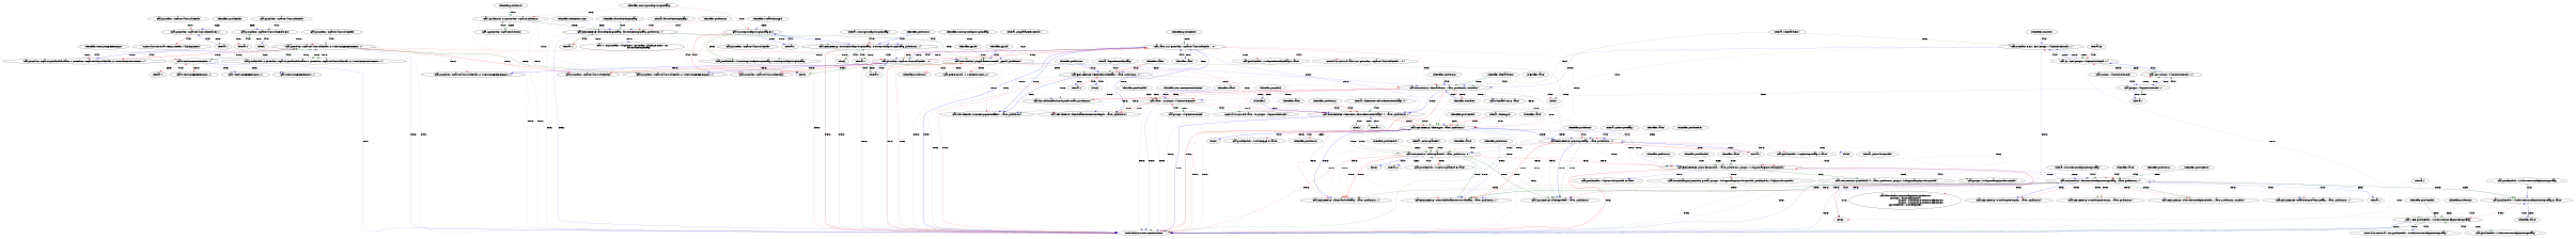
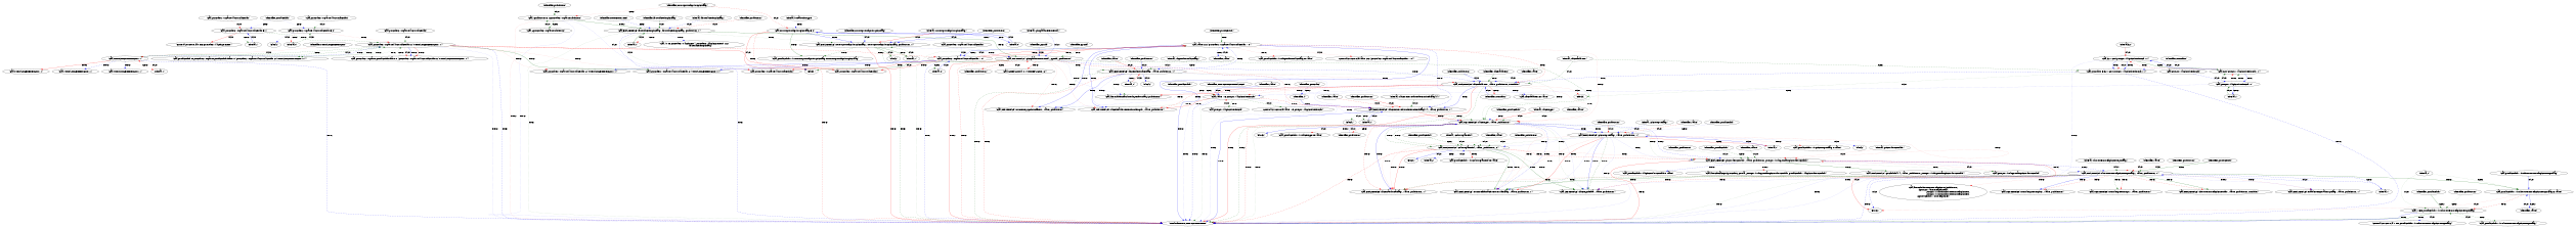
  digraph {
    edge [color=blue style=dotted]
    n1 [label="(Call,ps_slice_hdr->i1_short_term_ref_pic_set_sps_flag = value)"]
    n2 [label="(Call,1 == ps_slice_hdr->i1_short_term_ref_pic_set_sps_flag)"]
    n3 [label="(Identifier,value)"]
    n4 [label="(Block,)"]
    n5 [label="(MethodReturn,IHEVCD_ERROR_T)"]
    n6 [label="(ControlStructure,if(1 == ps_slice_hdr->i1_short_term_ref_pic_set_sps_flag))"]
    n7 [label="(Call,ps_slice_hdr->i1_short_term_ref_pic_set_sps_flag)"]
    n8 [label="(Call,BITS_PARSE(\"short_term_ref_pic_set_sps_flag\", value, ps_bitstrm, 1))"]
    n9 [label="(Call,BITS_PARSE(\"slice_sao_luma_flag\", value, ps_bitstrm, 1))"]
    n10 [label="(Call,BITS_PARSE(\"short_term_ref_pic_set_idx\", value, ps_bitstrm, numbits))"]
    n11 [label="(Call,BITS_PARSE(\"enable_temporal_mvp_flag\", value, ps_bitstrm, 1))"]
    n12 [label="(Literal,1)"]
    n13 [label="(Call,BITS_PARSE(\"num_ref_idx_active_override_flag\", value, ps_bitstrm, 1))"]
    n14 [label="(Call,ihevcd_short_term_ref_pic_set(ps_bitstrm,\n &ps_sps->as_stref_picset[0],\n                                              ps_sps->i1_num_short_term_ref_pic_sets,\n                                              ps_sps->i1_num_short_term_ref_pic_sets,\n &ps_slice_hdr->s_stref_picset))"]
    n15 [label="(Call,UEV_PARSE(\"num_long_term_pics\", value, ps_bitstrm))"]
    n16 [label="(Call,SEV_PARSE(\"slice_qp_delta\", value, ps_bitstrm))"]
    n17 [label="(Call,UEV_PARSE(\"num_long_term_sps\", value, ps_bitstrm))"]
    n18 [label="(Call,BITS_PARSE(\"pic_order_cnt_lsb\", value, ps_bitstrm, ps_sps->i1_log2_max_pic_order_cnt_lsb))"]
    n19 [label="(Call,ps_slice_hdr->i4_pic_order_cnt_lsb = value)"]
    n20 [label="(Call,ps_sps->i1_log2_max_pic_order_cnt_lsb)"]
    n21 [label="(Call,ihevcd_calc_poc(ps_codec, ps_nal, ps_sps->i1_log2_max_pic_order_cnt_lsb, ps_slice_hdr->i4_pic_order_cnt_lsb))"]
    n22 [label="(Call,BITS_PARSE(\"poc_lsb_lt[ i ]\", value, ps_bitstrm, ps_sps->i1_log2_max_pic_order_cnt_lsb))"]
    n23 [label="(Call,BITS_PARSE(\"pic_output_flag\", value, ps_bitstrm, 1))"]
    n24 [label="(Call,BITS_PARSE(\"colour_plane_id\", value, ps_bitstrm, 2))"]
    n25 [label="(Call,ps_slice_hdr->i1_pic_output_flag = value)"]
    n26 [label="(Block,)"]
    n27 [label="(Literal,1)"]
    n28 [label="(Call,ps_slice_hdr->i1_colour_plane_id = value)"]
    n29 [label="(Block,)"]
    n30 [label="(Literal,2)"]
    n31 [label="(Call,UEV_PARSE(\"slice_type\", value, ps_bitstrm))"]
    n32 [label="(Block,)"]
    n33 [label="(Call,ps_slice_hdr->i1_slice_type = value)"]
    n34 [label="(Identifier,ps_bitstrm)"]
    n35 [label="(Call,BITS_PARSE(\"slice_reserved_undetermined_flag[ i ]\", value, ps_bitstrm, 1))"]
    n36 [label="(Block,)"]
    n37 [label="(Literal,1)"]
    n38 [label="(Call,value >= ps_sps->i4_pic_size_in_ctb)"]
    n39 [label="(Call,UEV_PARSE(\"num_entry_point_offsets\", value, ps_bitstrm))"]
    n40 [label="(Call,UEV_PARSE(\"slice_header_extension_length\", value, ps_bitstrm))"]
    n41 [label="(Call,ps_sps->i4_pic_size_in_ctb)"]
    n42 [label="(ControlStructure,if(value >= ps_sps->i4_pic_size_in_ctb))"]
    n43 [label="(Call,BITS_PARSE(\"slice_address\", value, ps_bitstrm, num_bits))"]
    n44 [label="(Identifier,num_bits)"]
    n45 [label="(Call,ihevcd_bits_flush_to_byte_boundary(ps_bitstrm))"]
    n46 [label="(Call,slice_address = value)"]
    n47 [label="(Block,)"]
    n48 [label="(Call,value && (ps_codec->s_parse.i4_cur_slice_idx > 0))"]
    n49 [label="(Call,ps_codec->s_parse.i4_cur_slice_idx > 0)"]
    n50 [label="(Identifier,value)"]
    n51 [label="(Call,ps_slice_hdr->i1_dependent_slice_flag = value)"]
    n52 [label="(ControlStructure,if(value && (ps_codec->s_parse.i4_cur_slice_idx > 0)))"]
    n53 [label="(Call,ps_codec->s_parse.i4_cur_slice_idx & (MAX_SLICE_HDR_CNT - 1))"]
    n54 [label="(Call,ps_codec->s_parse.i4_cur_slice_idx & (MAX_SLICE_HDR_CNT - 1))"]
    n55 [label="(Call,ps_codec->s_parse.i4_cur_slice_idx--)"]
    n56 [label="(Literal,0)"]
    n57 [label="(Call,ps_codec->s_parse.i4_cur_slice_idx--)"]
    n58 [label="(Call,BITS_PARSE(\"dependent_slice_flag\", value, ps_bitstrm, 1))"]
    n59 [label="(Literal,1)"]
    n60 [label="(Block,)"]
    n61 [label="(Call,UEV_PARSE(\"pic_parameter_set_id\", pps_id, ps_bitstrm))"]
    n62 [label="(Block,)"]
    n63 [label="(Identifier,ps_bitstrm)"]
    n64 [label="(Call,CLIP3(pps_id, 0, MAX_PPS_CNT - 2))"]
    n65 [label="(Call,BITS_PARSE(\"no_output_of_prior_pics_flag\", no_output_of_prior_pics_flag, ps_bitstrm, 1))"]
    n66 [label="(Block,)"]
    n67 [label="(Call,ps_slice_hdr->i1_no_output_of_prior_pics_flag = no_output_of_prior_pics_flag)"]
    n68 [label="(Literal,1)"]
    n69 [label="(Call,no_output_of_prior_pics_flag = 0)"]
    n70 [label="(Literal,0)"]
    n71 [label="(Call,BITS_PARSE(\"first_slice_in_pic_flag\", first_slice_in_pic_flag, ps_bitstrm, 1))"]
    n72 [label="(Literal,1)"]
    n73 [label="(Call,(0 != ps_codec->u4_pic_cnt || ps_codec->i4_pic_present) &&\n                    first_slice_in_pic_flag)"]
    n74 [label="(Call,*ps_bitstrm = &ps_codec->s_parse.s_bitstrm)"]
    n75 [label="(Call,&ps_codec->s_parse.s_bitstrm)"]
    n76 [label="(Call,ps_codec->s_parse.i4_cur_slice_idx & (MAX_SLICE_HDR_CNT - 1))"]
    n77 [label="(Call,MAX_SLICE_HDR_CNT - 1)"]
    n78 [label="(Call,ps_slice_hdr = ps_codec->s_parse.ps_slice_hdr_base + (ps_codec->s_parse.i4_cur_slice_idx & (MAX_SLICE_HDR_CNT - 1)))"]
    n79 [label="(Call,ps_codec->s_parse.ps_slice_hdr_base + (ps_codec->s_parse.i4_cur_slice_idx & (MAX_SLICE_HDR_CNT - 1)))"]
    n80 [label="(Call,MAX_SLICE_HDR_CNT - 1)"]
    n81 [label="(Literal,1)"]
    n82 [label="(Call,MAX_SLICE_HDR_CNT - 1)"]
    n83 [label="(Call,MAX_SLICE_HDR_CNT - 1)"]
    n84 [label="(Call,ps_codec->s_parse.i4_cur_slice_idx = 1)"]
    n85 [label="(ControlStructure,if(0 == ps_codec->i4_pic_present))"]
    n86 [label="(Literal,1)"]
    n87 [label="(Call,ps_codec->s_parse.i4_cur_slice_idx = 0)"]
    n88 [label="(Block,)"]
    n89 [label="(Literal,0)"]
    n90 [label="(Call,num_bits = 32 - CLZ(ps_sps->i4_pic_size_in_ctb - 1))"]
    n91 [label="(Call,32 - CLZ(ps_sps->i4_pic_size_in_ctb - 1))"]
    n92 [label="(Call,CLZ(ps_sps->i4_pic_size_in_ctb - 1))"]
    n93 [label="(Call,ps_sps->i4_pic_size_in_ctb - 1)"]
    n94 [label="(Literal,1)"]
    n95 [label="(Identifier,IHEVCD_IGNORE_SLICE)"]
    n96 [label="(Identifier,ps_bitstrm)"]
    n97 [label="(Identifier,ps_slice_hdr)"]
    n98 [label="(Call,ps_slice_hdr->i1_short_term_ref_pic_set_sps_flag)"]
    n99 [label="(Identifier,value)"]
    n100 [label="(Identifier,ps_slice_hdr)"]
    n101 [label="(Identifier,pps_id)"]
    n102 [label="(Literal,\"slice_address\")"]
    n103 [label="(Identifier,ps_codec)"]
    n104 [label="(Identifier,i)"]
    n105 [label="(Identifier,ps_bitstrm)"]
    n106 [label="(Identifier,ps_bitstrm)"]
    n107 [label="(Literal,\"short_term_ref_pic_set_sps_flag\")"]
    n108 [label="(Literal,1)"]
    n109 [label="(Identifier,value)"]
    n110 [label="(Literal,\"colour_plane_id\")"]
    n111 [label="(Identifier,no_output_of_prior_pics_flag)"]
    n112 [label="(Identifier,ps_bitstrm)"]
    n113 [label="(Identifier,ps_bitstrm)"]
    n114 [label="(Identifier,ps_slice_hdr)"]
    n115 [label="(Identifier,value)"]
    n116 [label="(Call,ps_codec->s_parse.i4_cur_slice_idx)"]
    n117 [label="(Identifier,ps_slice_hdr)"]
    n118 [label="(Literal,\"pic_output_flag\")"]
    n119 [label="(Call,ps_codec->s_parse.i4_cur_slice_idx)"]
    n120 [label="(Call,ps_codec->s_parse.i4_cur_slice_idx)"]
    n121 [label="(Literal,\"dependent_slice_flag\")"]
-   n122 [label="(Identifier,i1_nal_unit_type)"]
+   n122 [label="(Literal,i1_nal_unit_type)"]
    n123 [label="(Literal,\"pic_parameter_set_id\")"]
    n124 [label="(Identifier,value)"]
    n125 [label="(Call,ps_codec->s_parse.i4_cur_slice_idx)"]
    n126 [label="(Identifier,pps_id)"]
    n127 [label="(Identifier,ps_bitstrm)"]
    n128 [label="(Identifier,value)"]
    n129 [label="(Identifier,ps_slice_hdr)"]
    n130 [label="(Call,ps_sps->i4_pic_size_in_ctb)"]
    n131 [label="(Identifier,ps_slice_hdr)"]
    n132 [label="(Identifier,ps_slice_hdr)"]
    n133 [label="(Identifier,slice_address)"]
    n134 [label="(Literal,\"slice_type\")"]
    n135 [label="(Identifier,value)"]
    n136 [label="(Identifier,ps_bitstrm)"]
    n137 [label="(Literal,\"no_output_of_prior_pics_flag\")"]
    n138 [label="(Identifier,NAL_BLA_W_LP)"]
    n139 [label="(Identifier,ps_bitstrm)"]
    n140 [label="(Identifier,no_output_of_prior_pics_flag)"]
    n141 [label="(Identifier,ps_bitstrm)"]
    n142 [label="(Identifier,num_bits)"]
    n143 [label="(Identifier,value)"]
    n144 [label="(Identifier,first_slice_in_pic_flag)"]
    n145 [label="(Identifier,ps_slice_hdr)"]
    n146 [label="(Identifier,ps_bitstrm)"]
    n147 [label="(Identifier,value)"]
    n148 [label="(Literal,\"first_slice_in_pic_flag\")"]
    n149 [label="(Identifier,MAX_SLICE_HDR_CNT)"]
    n150 [label="(Identifier,ps_slice_hdr)"]
    n151 [label="(Identifier,value)"]
    n152 [label="(Literal,\"slice_reserved_undetermined_flag[ i ]\")"]
    n153 [label="(Literal,\"pic_order_cnt_lsb\")"]
    n154 [label="(Literal,32)"]
    n155 [label="(Identifier,ps_bitstrm)"]
    n1 -> n2 [color=red label="DDG: " style=dashed]
    n1 -> n3 [label="CFG: " style=solid]
    n1 -> n4 [color=red label="AST: "]
    n2 -> n5 [color=darkgreen label="DDG: " style=solid]
    n2 -> n5 [label="DDG: " style=solid]
    n2 -> n6 [label="AST: "]
    n2 -> n7 [color=darkgreen label="CFG: " style=dashed]
    n3 -> n1 [label="AST: "]
    n7 -> n2 [color=darkgreen label="AST: "]
    n8 -> n1 [color=darkgreen label="DDG: " style=solid]
    n8 -> n4 [label="AST: " style=dashed]
    n8 -> n5 [label="DDG: " style=dashed]
    n8 -> n9 [color=red label="DDG: "]
    n8 -> n9 [color=darkgreen label="DDG: " style=dashed]
    n8 -> n10 [color=darkgreen label="DDG: " style=solid]
    n8 -> n10 [color=red label="DDG: " style=dashed]
    n8 -> n11 [color=red label="DDG: "]
    n8 -> n11 [label="DDG: "]
    n8 -> n12 [label="CFG: " style=dashed]
    n8 -> n13 [color=darkgreen label="DDG: " style=solid]
    n8 -> n13 [color=darkgreen label="DDG: "]
    n8 -> n14 [color=red label="DDG: "]
    n8 -> n15 [color=red label="DDG: " style=dashed]
    n8 -> n15 [label="DDG: " style=solid]
    n8 -> n16 [color=red label="DDG: " style=dashed]
    n8 -> n16 [label="DDG: "]
    n8 -> n17 [color=red label="DDG: " style=dashed]
    n8 -> n17 [color=darkgreen label="DDG: " style=dashed]
    n12 -> n8 [label="AST: " style=dashed]
    n18 -> n4 [color=red label="AST: " style=solid]
    n18 -> n5 [label="DDG: "]
    n18 -> n5 [color=red label="DDG: " style=solid]
    n18 -> n8 [label="DDG: "]
    n18 -> n8 [label="DDG: " style=dashed]
    n18 -> n19 [label="DDG: " style=dashed]
    n18 -> n20 [color=darkgreen label="CFG: "]
    n18 -> n21 [color=red label="DDG: "]
    n18 -> n22 [color=darkgreen label="DDG: " style=solid]
    n20 -> n5 [color=darkgreen label="DDG: "]
    n20 -> n18 [color=red label="AST: "]
    n23 -> n5 [label="DDG: "]
    n23 -> n9 [color=red label="DDG: "]
    n23 -> n9 [color=red label="DDG: "]
    n23 -> n13 [label="DDG: "]
    n23 -> n13 [color=red label="DDG: " style=solid]
    n23 -> n16 [label="DDG: " style=solid]
    n23 -> n16 [color=darkgreen label="DDG: " style=dashed]
    n23 -> n18 [label="DDG: "]
    n23 -> n18 [color=red label="DDG: "]
    n23 -> n24 [color=darkgreen label="DDG: "]
    n23 -> n24 [label="DDG: "]
    n23 -> n25 [color=red label="DDG: "]
    n23 -> n26 [label="AST: "]
    n23 -> n27 [color=red label="CFG: " style=solid]
    n24 -> n5 [color=red label="DDG: " style=dashed]
    n24 -> n9 [color=red label="DDG: "]
    n24 -> n9 [color=red label="DDG: " style=solid]
    n24 -> n13 [color=darkgreen label="DDG: " style=solid]
    n24 -> n13 [label="DDG: "]
    n24 -> n16 [color=darkgreen label="DDG: " style=solid]
    n24 -> n16 [color=darkgreen label="DDG: "]
    n24 -> n18 [color=red label="DDG: " style=dashed]
    n24 -> n18 [color=red label="DDG: "]
    n24 -> n28 [color=red label="DDG: " style=solid]
    n24 -> n29 [label="AST: " style=solid]
    n24 -> n30 [label="CFG: "]
    n27 -> n23 [label="AST: " style=solid]
    n30 -> n24 [label="AST: "]
    n31 -> n5 [color=red label="DDG: " style=dashed]
    n31 -> n5 [color=darkgreen label="DDG: "]
    n31 -> n9 [color=red label="DDG: " style=dashed]
    n31 -> n9 [label="DDG: " style=solid]
    n31 -> n13 [color=red label="DDG: "]
    n31 -> n13 [label="DDG: " style=dashed]
    n31 -> n16 [color=darkgreen label="DDG: "]
    n31 -> n16 [label="DDG: "]
    n31 -> n18 [color=darkgreen label="DDG: "]
    n31 -> n18 [label="DDG: " style=dashed]
    n31 -> n23 [label="DDG: " style=solid]
    n31 -> n23 [label="DDG: "]
    n31 -> n24 [color=darkgreen label="DDG: " style=dashed]
    n31 -> n24 [color=darkgreen label="DDG: " style=dashed]
    n31 -> n32 [label="AST: " style=solid]
    n31 -> n33 [color=red label="DDG: "]
    n31 -> n34 [color=red label="CFG: " style=dashed]
    n34 -> n31 [label="AST: " style=dashed]
    n35 -> n5 [label="DDG: " style=solid]
    n35 -> n31 [color=red label="DDG: " style=solid]
    n35 -> n31 [color=darkgreen label="DDG: " style=dashed]
    n35 -> n36 [color=darkgreen label="AST: "]
    n35 -> n37 [color=darkgreen label="CFG: " style=dashed]
    n37 -> n35 [label="AST: " style=solid]
    n38 -> n5 [label="DDG: "]
    n38 -> n5 [label="DDG: " style=dashed]
    n38 -> n5 [color=darkgreen label="DDG: "]
    n38 -> n31 [label="DDG: "]
    n38 -> n35 [color=red label="DDG: " style=dashed]
    n38 -> n39 [color=darkgreen label="DDG: "]
    n38 -> n40 [color=red label="DDG: " style=solid]
    n38 -> n41 [color=darkgreen label="CFG: " style=dashed]
    n38 -> n42 [color=darkgreen label="AST: " style=dashed]
    n41 -> n38 [color=red label="AST: "]
    n43 -> n5 [color=red label="DDG: " style=solid]
    n43 -> n5 [color=darkgreen label="DDG: " style=dashed]
    n43 -> n5 [label="DDG: "]
    n43 -> n31 [color=red label="DDG: "]
    n43 -> n35 [label="DDG: " style=solid]
    n43 -> n38 [color=red label="DDG: "]
    n43 -> n39 [label="DDG: "]
    n43 -> n40 [color=red label="DDG: " style=dashed]
    n43 -> n44 [color=red label="CFG: " style=solid]
    n43 -> n45 [color=red label="DDG: " style=solid]
    n43 -> n46 [label="DDG: "]
    n43 -> n47 [color=red label="AST: "]
    n44 -> n43 [label="AST: " style=solid]
    n48 -> n5 [color=darkgreen label="DDG: "]
    n48 -> n5 [label="DDG: " style=solid]
    n48 -> n31 [color=red label="DDG: "]
    n48 -> n35 [label="DDG: " style=dashed]
    n48 -> n39 [label="DDG: " style=solid]
    n48 -> n40 [label="DDG: " style=solid]
    n48 -> n43 [color=red label="DDG: " style=dashed]
    n48 -> n49 [label="CFG: " style=solid]
    n48 -> n50 [label="CFG: " style=dashed]
    n48 -> n51 [color=red label="DDG: "]
    n48 -> n52 [color=red label="AST: "]
    n49 -> n5 [label="DDG: " style=dashed]
    n49 -> n48 [color=darkgreen label="AST: "]
    n49 -> n48 [color=red label="DDG: " style=solid]
    n49 -> n48 [color=red label="DDG: " style=solid]
    n49 -> n53 [label="DDG: " style=solid]
    n49 -> n54 [label="DDG: " style=solid]
    n49 -> n55 [color=red label="DDG: " style=solid]
    n49 -> n56 [color=darkgreen label="CFG: "]
    n49 -> n57 [color=red label="DDG: " style=solid]
    n50 -> n48 [label="AST: "]
    n50 -> n58 [label="CFG: "]
    n56 -> n49 [label="AST: " style=solid]
    n58 -> n5 [color=darkgreen label="DDG: " style=dashed]
    n58 -> n5 [color=red label="DDG: " style=dashed]
    n58 -> n31 [color=darkgreen label="DDG: "]
    n58 -> n35 [label="DDG: "]
    n58 -> n39 [label="DDG: " style=solid]
    n58 -> n40 [label="DDG: "]
    n58 -> n43 [color=red label="DDG: "]
    n58 -> n45 [color=darkgreen label="DDG: "]
    n58 -> n48 [label="DDG: " style=dashed]
    n58 -> n59 [label="CFG: " style=dashed]
    n58 -> n60 [label="AST: " style=solid]
    n59 -> n58 [color=red label="AST: " style=solid]
    n61 -> n5 [color=red label="DDG: " style=solid]
    n61 -> n5 [color=red label="DDG: " style=dashed]
    n61 -> n31 [color=darkgreen label="DDG: " style=dashed]
    n61 -> n35 [color=red label="DDG: " style=dashed]
    n61 -> n39 [color=red label="DDG: "]
    n61 -> n40 [color=red label="DDG: "]
    n61 -> n43 [label="DDG: " style=dashed]
    n61 -> n45 [label="DDG: "]
    n61 -> n58 [color=darkgreen label="DDG: "]
    n61 -> n62 [color=darkgreen label="AST: " style=solid]
    n61 -> n63 [color=red label="CFG: " style=dashed]
    n61 -> n64 [color=red label="DDG: " style=solid]
    n63 -> n61 [color=red label="AST: "]
    n65 -> n5 [color=red label="DDG: " style=solid]
    n65 -> n5 [color=darkgreen label="DDG: " style=dashed]
    n65 -> n61 [label="DDG: "]
    n65 -> n66 [color=darkgreen label="AST: " style=solid]
    n65 -> n67 [color=darkgreen label="DDG: " style=dashed]
    n65 -> n68 [color=darkgreen label="CFG: " style=solid]
    n68 -> n65 [color=darkgreen label="AST: " style=dashed]
    n69 -> n5 [color=red label="DDG: " style=dashed]
    n69 -> n62 [color=red label="AST: " style=solid]
    n69 -> n65 [label="DDG: " style=solid]
    n69 -> n67 [color=darkgreen label="DDG: " style=solid]
    n69 -> n70 [label="CFG: " style=solid]
    n70 -> n69 [label="AST: " style=solid]
    n71 -> n5 [color=darkgreen label="DDG: "]
    n71 -> n5 [label="DDG: " style=dashed]
    n71 -> n61 [color=darkgreen label="DDG: " style=solid]
    n71 -> n62 [color=darkgreen label="AST: "]
    n71 -> n65 [color=darkgreen label="DDG: "]
    n71 -> n72 [color=red label="CFG: "]
    n71 -> n73 [label="DDG: "]
    n72 -> n71 [color=darkgreen label="AST: " style=solid]
    n74 -> n5 [color=red label="DDG: "]
    n74 -> n5 [label="DDG: "]
    n74 -> n62 [label="AST: "]
    n74 -> n71 [color=darkgreen label="DDG: " style=solid]
    n74 -> n75 [color=darkgreen label="CFG: " style=solid]
    n75 -> n74 [color=darkgreen label="AST: "]
    n76 -> n5 [label="DDG: " style=dashed]
    n76 -> n5 [label="DDG: "]
    n76 -> n49 [color=red label="DDG: " style=dashed]
    n76 -> n53 [color=red label="DDG: "]
    n76 -> n54 [color=darkgreen label="DDG: " style=solid]
    n76 -> n55 [color=red label="DDG: "]
    n76 -> n57 [color=red label="DDG: " style=solid]
    n76 -> n77 [color=darkgreen label="CFG: " style=dashed]
    n76 -> n78 [color=darkgreen label="DDG: "]
    n76 -> n78 [color=darkgreen label="DDG: "]
    n76 -> n79 [color=red label="AST: "]
    n76 -> n79 [label="DDG: " style=solid]
    n76 -> n79 [color=red label="DDG: " style=solid]
    n77 -> n5 [label="DDG: " style=dashed]
    n77 -> n76 [color=darkgreen label="AST: " style=dashed]
    n77 -> n76 [label="DDG: " style=dashed]
    n77 -> n76 [color=darkgreen label="DDG: "]
    n77 -> n80 [label="DDG: " style=dashed]
    n77 -> n81 [color=red label="CFG: "]
    n77 -> n82 [color=red label="DDG: " style=solid]
    n77 -> n83 [label="DDG: " style=dashed]
    n79 -> n76 [color=darkgreen label="CFG: "]
    n81 -> n77 [color=red label="AST: "]
    n84 -> n76 [color=darkgreen label="DDG: " style=dashed]
    n84 -> n85 [color=red label="AST: " style=solid]
    n84 -> n86 [color=darkgreen label="CFG: "]
    n86 -> n84 [label="AST: " style=solid]
    n87 -> n76 [color=red label="DDG: "]
    n87 -> n88 [label="AST: "]
    n87 -> n89 [color=red label="CFG: "]
    n89 -> n87 [color=darkgreen label="AST: " style=dashed]
    n90 -> n5 [label="DDG: " style=dashed]
    n90 -> n43 [label="DDG: " style=dashed]
    n90 -> n47 [color=darkgreen label="AST: "]
-   n90 -> n91 [color=darkgreen label="CFG: " style=solid]
    n91 -> n5 [label="DDG: "]
    n91 -> n90 [color=red label="AST: "]
    n91 -> n90 [label="DDG: " style=solid]
    n91 -> n90 [label="DDG: " style=solid]
    n91 -> n92 [color=darkgreen label="CFG: " style=solid]
    n92 -> n91 [label="AST: " style=solid]
    n92 -> n91 [color=red label="DDG: " style=dashed]
    n92 -> n93 [label="CFG: " style=solid]
    n93 -> n38 [label="CFG: "]
    n93 -> n92 [color=darkgreen label="AST: " style=dashed]
    n93 -> n92 [color=red label="DDG: "]
    n93 -> n92 [color=darkgreen label="DDG: "]
    n93 -> n94 [label="CFG: " style=solid]
    n94 -> n93 [color=darkgreen label="AST: " style=solid]
    n95 -> n38 [color=darkgreen label="CFG: "]
    n96 -> n18 [color=darkgreen label="AST: "]
    n97 -> n2 [color=darkgreen label="CFG: " style=solid]
    n98 -> n1 [label="AST: " style=solid]
    n99 -> n38 [label="AST: " style=solid]
    n100 -> n24 [color=darkgreen label="CFG: " style=dashed]
    n101 -> n61 [color=darkgreen label="CFG: " style=dashed]
    n102 -> n43 [color=darkgreen label="AST: " style=dashed]
    n102 -> n90 [color=darkgreen label="CFG: " style=dashed]
    n103 -> n104 [label="CFG: " style=dashed]
    n104 -> n35 [label="CFG: " style=solid]
    n105 -> n23 [color=red label="AST: " style=solid]
    n106 -> n43 [label="AST: " style=solid]
    n107 -> n8 [color=darkgreen label="AST: "]
    n108 -> n1 [color=darkgreen label="CFG: "]
    n108 -> n2 [color=darkgreen label="AST: "]
    n109 -> n35 [color=red label="AST: " style=dashed]
    n110 -> n24 [color=darkgreen label="AST: " style=dashed]
    n111 -> n65 [label="AST: "]
    n112 -> n58 [label="AST: " style=solid]
    n113 -> n2 [color=darkgreen label="CFG: "]
    n114 -> n18 [color=darkgreen label="CFG: " style=dashed]
    n115 -> n24 [color=darkgreen label="AST: "]
    n116 -> n76 [color=darkgreen label="AST: "]
    n117 -> n84 [label="CFG: "]
    n117 -> n87 [label="CFG: "]
    n118 -> n23 [label="AST: " style=dashed]
    n119 -> n87 [color=darkgreen label="AST: "]
    n120 -> n84 [color=red label="AST: "]
    n121 -> n58 [color=darkgreen label="AST: "]
    n122 -> n69 [label="CFG: "]
    n123 -> n61 [label="AST: " style=dashed]
    n123 -> n65 [label="CFG: "]
    n124 -> n23 [color=red label="AST: " style=dashed]
    n125 -> n49 [label="AST: "]
    n126 -> n61 [label="AST: " style=solid]
    n127 -> n74 [color=darkgreen label="AST: " style=dashed]
    n128 -> n58 [color=red label="AST: " style=solid]
    n129 -> n48 [color=darkgreen label="CFG: " style=solid]
    n130 -> n93 [label="AST: " style=dashed]
    n131 -> n23 [label="CFG: "]
    n132 -> n31 [label="CFG: "]
    n133 -> n43 [color=darkgreen label="CFG: " style=solid]
    n134 -> n31 [color=red label="AST: " style=solid]
    n135 -> n8 [color=red label="AST: "]
    n136 -> n35 [color=red label="AST: " style=solid]
    n137 -> n65 [color=red label="AST: " style=solid]
    n138 -> n71 [label="CFG: " style=dashed]
    n139 -> n24 [color=darkgreen label="AST: "]
    n140 -> n69 [color=red label="AST: " style=dashed]
    n140 -> n74 [color=red label="CFG: "]
    n141 -> n8 [color=red label="AST: "]
    n142 -> n90 [label="AST: "]
    n143 -> n18 [color=darkgreen label="AST: " style=dashed]
    n144 -> n71 [color=darkgreen label="AST: " style=solid]
    n145 -> n8 [color=darkgreen label="CFG: " style=solid]
    n146 -> n65 [label="AST: " style=solid]
    n147 -> n43 [label="AST: "]
    n148 -> n71 [label="AST: " style=dashed]
    n149 -> n77 [color=red label="AST: "]
    n150 -> n38 [color=red label="CFG: "]
    n151 -> n31 [color=darkgreen label="AST: "]
    n152 -> n35 [color=darkgreen label="AST: " style=solid]
    n153 -> n18 [color=red label="AST: "]
    n154 -> n91 [color=red label="AST: " style=solid]
    n155 -> n71 [color=red label="AST: " style=dashed]
  }
